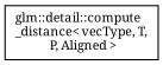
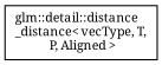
  digraph {
    rankdir=LR
    fontname="Noto Serif"
-   n1 [color=black fillcolor=white fontname="Noto Serif" fontsize=10 height=0.2 label="glm::detail::compute\l_distance\< vecType, T,\l P, Aligned \>" shape=record style=filled width=0.4]
+   n1 [color=black fillcolor=white fontname="Noto Serif" fontsize=10 height=0.2 label="glm::detail::distance\l_distance\< vecType, T,\l P, Aligned \>" shape=record style=filled width=0.4]
  }
